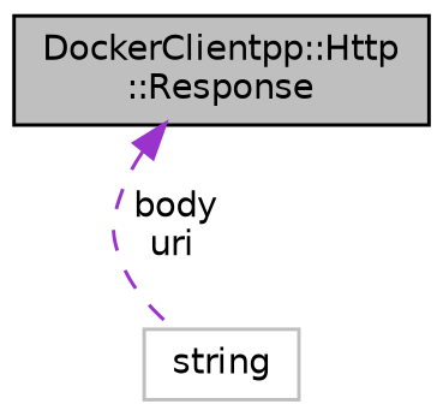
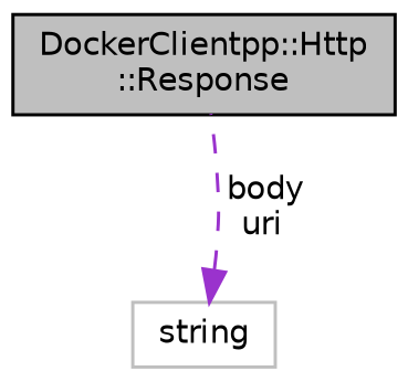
  digraph {
    node [fontname=Helvetica fontsize=10 shape=record style=filled]
    n1 [color=black fillcolor=grey75 fontcolor=black height=0.2 label="DockerClientpp::Http\l::Response" width=0.4]
    n2 [color=grey75 fillcolor=white height=0.2 label=string width=0.4]
-   n1 -> n2 [color=darkorchid3 dir=back fontname=Helvetica fontsize=10 label=" body\nuri" labelfontname=Helvetica labelfontsize=10 style=dashed]
+   n2 -> n1 [color=darkorchid3 dir=back fontname=Helvetica fontsize=10 label=" body\nuri" labelfontname=Helvetica labelfontsize=10 style=dashed]
  }
